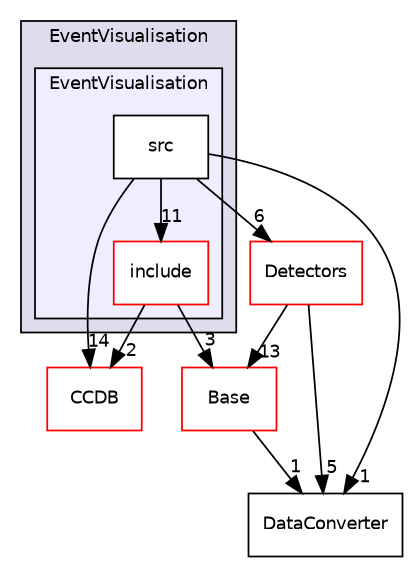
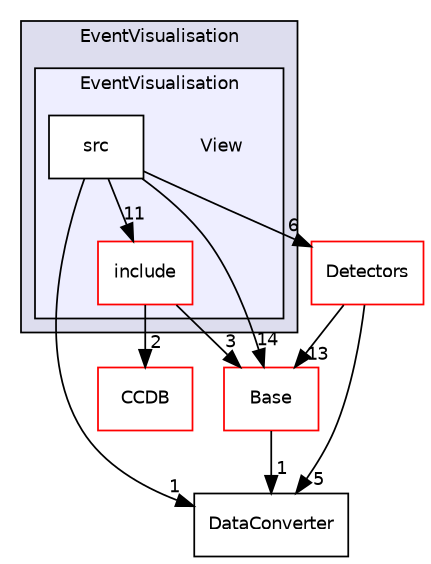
  digraph {
    compound=true
    node [fontname=Helvetica fontsize=10 shape=box color=red]
    edge [headlabel=1 labeldistance=1.5 labelfontname=Helvetica labelfontsize=10]
+   n1 [label=View shape=plaintext color=""]
    n2 [fillcolor=white label=include style=filled]
    n3 [color=black fillcolor=white label=src style=filled]
    n4 [label=CCDB]
    n5 [label=Base]
    n6 [color=black label=DataConverter]
    n7 [label=Detectors]
    subgraph cluster_1 {
      bgcolor="#ddddee"
      fontname=Helvetica
      fontsize=10
      label=EventVisualisation
      pencolor=black
      subgraph cluster_2 {
        bgcolor="#eeeeff"
        fontname=Helvetica
        fontsize=10
        label=EventVisualisation
        pencolor=black
+       n1
        n2
        n3
      }
    }
    n2 -> n4 [headlabel=2]
    n2 -> n5 [headlabel=3]
    n3 -> n2 [headlabel=11]
-   n3 -> n4 [headlabel=14]
+   n3 -> n5 [headlabel=14]
    n3 -> n6
    n3 -> n7 [headlabel=6]
    n5 -> n6
    n7 -> n5 [headlabel=13]
    n7 -> n6 [headlabel=5]
  }
